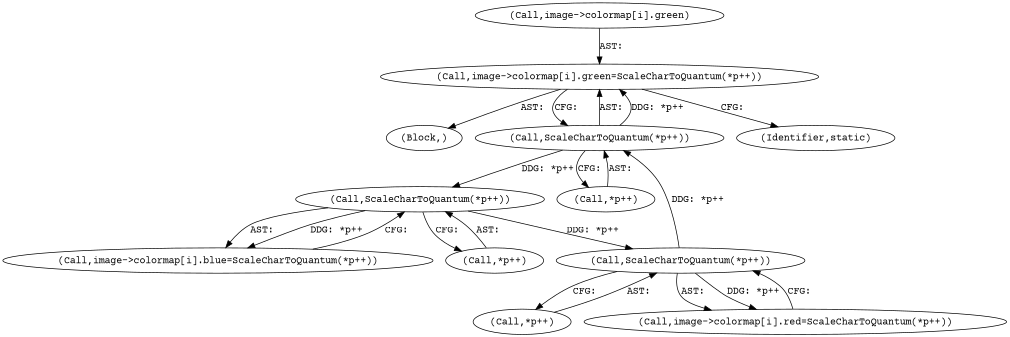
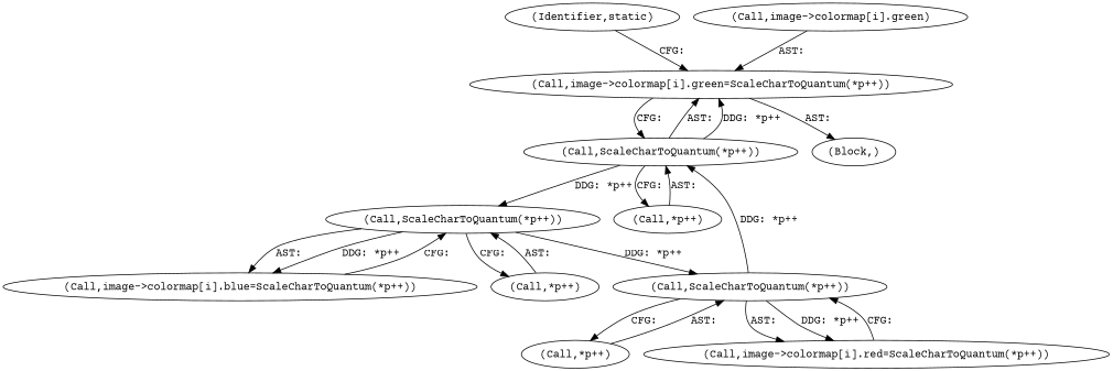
  digraph {
    fontname="Courier Prime"
    node [fontname="Courier Prime"]
    edge [fontname="Courier Prime"]
    n1 [label="(Call,image->colormap[i].green=ScaleCharToQuantum(*p++))"]
    n2 [label="(Call,ScaleCharToQuantum(*p++))"]
    n3 [label="(Block,)"]
    n4 [label="(Call,ScaleCharToQuantum(*p++))"]
    n5 [label="(Call,*p++)"]
    n6 [label="(Call,ScaleCharToQuantum(*p++))"]
    n7 [label="(Call,image->colormap[i].blue=ScaleCharToQuantum(*p++))"]
    n8 [label="(Call,*p++)"]
    n9 [label="(Call,*p++)"]
    n10 [label="(Call,image->colormap[i].red=ScaleCharToQuantum(*p++))"]
    n11 [label="(Identifier,static)"]
    n12 [label="(Call,image->colormap[i].green)"]
    n1 -> n2 [label="CFG: "]
    n1 -> n3 [label="AST: "]
    n2 -> n1 [label="AST: "]
    n2 -> n1 [label="DDG: *p++"]
    n2 -> n4 [label="DDG: *p++"]
    n2 -> n5 [label="CFG: "]
    n4 -> n6 [label="DDG: *p++"]
    n4 -> n7 [label="AST: "]
    n4 -> n7 [label="DDG: *p++"]
    n4 -> n8 [label="CFG: "]
    n5 -> n2 [label="AST: "]
    n6 -> n2 [label="DDG: *p++"]
    n6 -> n9 [label="CFG: "]
    n6 -> n10 [label="AST: "]
    n6 -> n10 [label="DDG: *p++"]
    n7 -> n4 [label="CFG: "]
    n8 -> n4 [label="AST: "]
    n9 -> n6 [label="AST: "]
    n10 -> n6 [label="CFG: "]
-   n1 -> n11 [label="CFG: "]
+   n11 -> n1 [label="CFG: "]
    n12 -> n1 [label="AST: "]
  }
